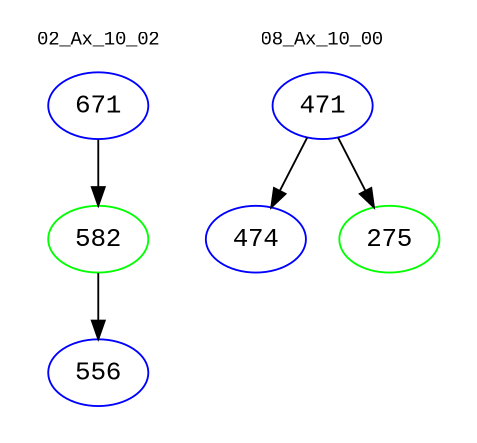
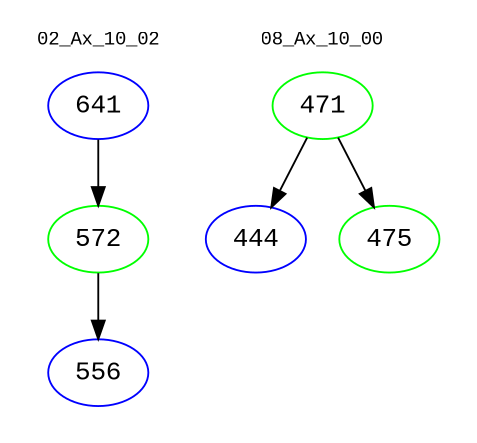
  digraph {
    fontname="Liberation Mono"
    node [color=green fontname="Liberation Mono"]
    edge [color=black fontname="Liberation Mono"]
-   n1 [label=582]
-   n2 [color=blue label=671]
+   n1 [label=572]
+   n2 [color=blue label=641]
    n3 [color=blue label=556]
-   n4 [color=blue label=471]
-   n5 [color=blue label=474]
-   n6 [label=275]
+   n4 [label=471]
+   n5 [color=blue label=444]
+   n6 [label=475]
    subgraph cluster_1 {
      color=white
      fontsize=10
      label="02_Ax_10_02"
      n1
      n2
      n3
    }
    subgraph cluster_2 {
      color=white
      fontsize=10
      label="08_Ax_10_00"
      n4
      n5
      n6
    }
    n1 -> n3
    n2 -> n1
    n4 -> n5
    n4 -> n6
  }
